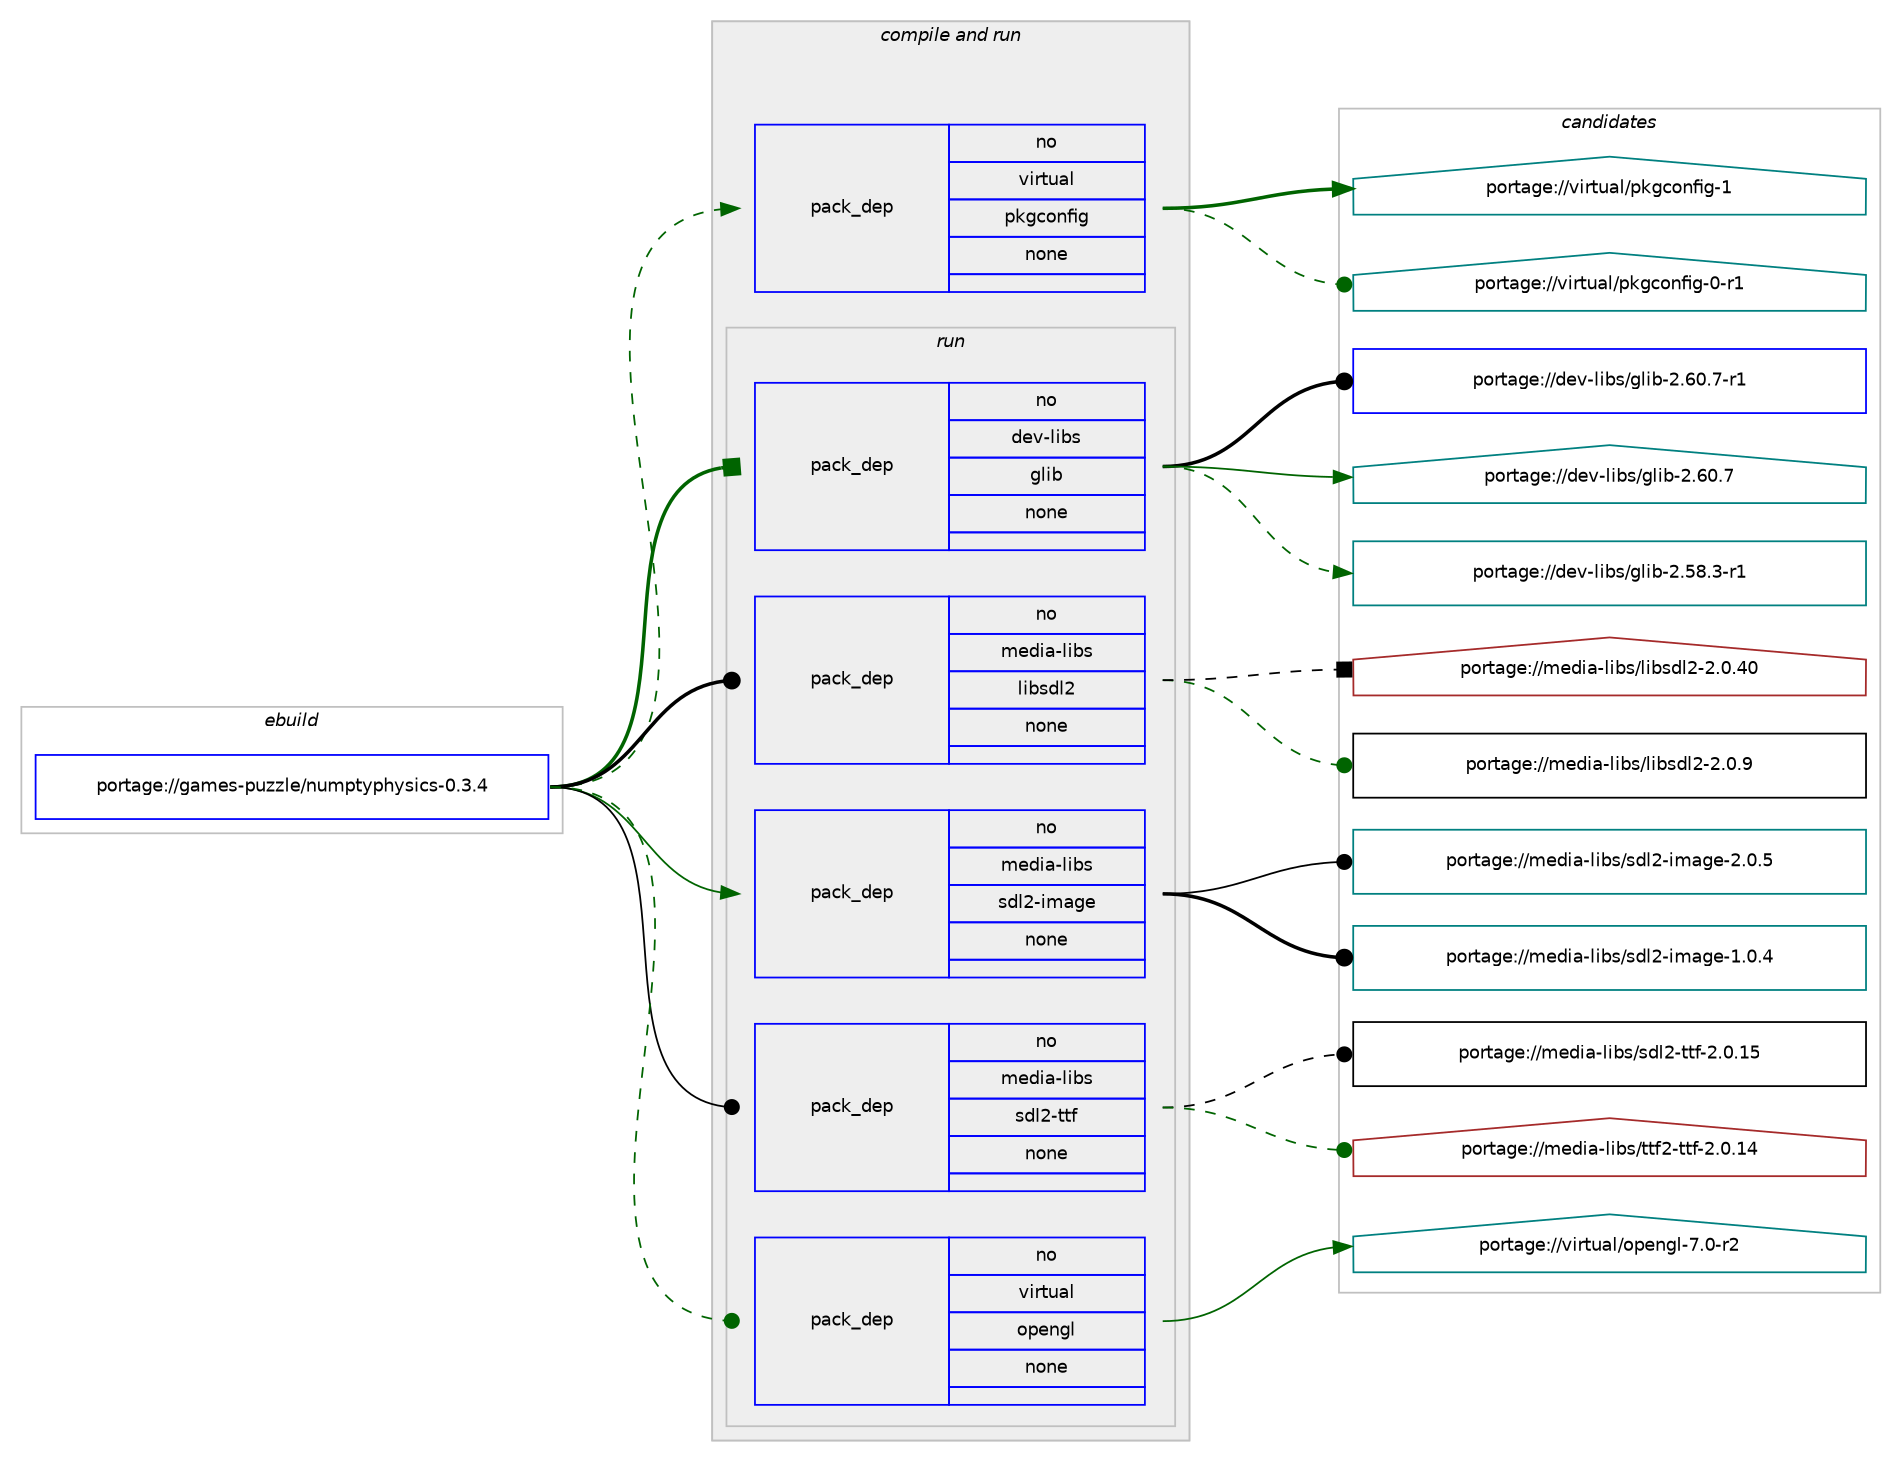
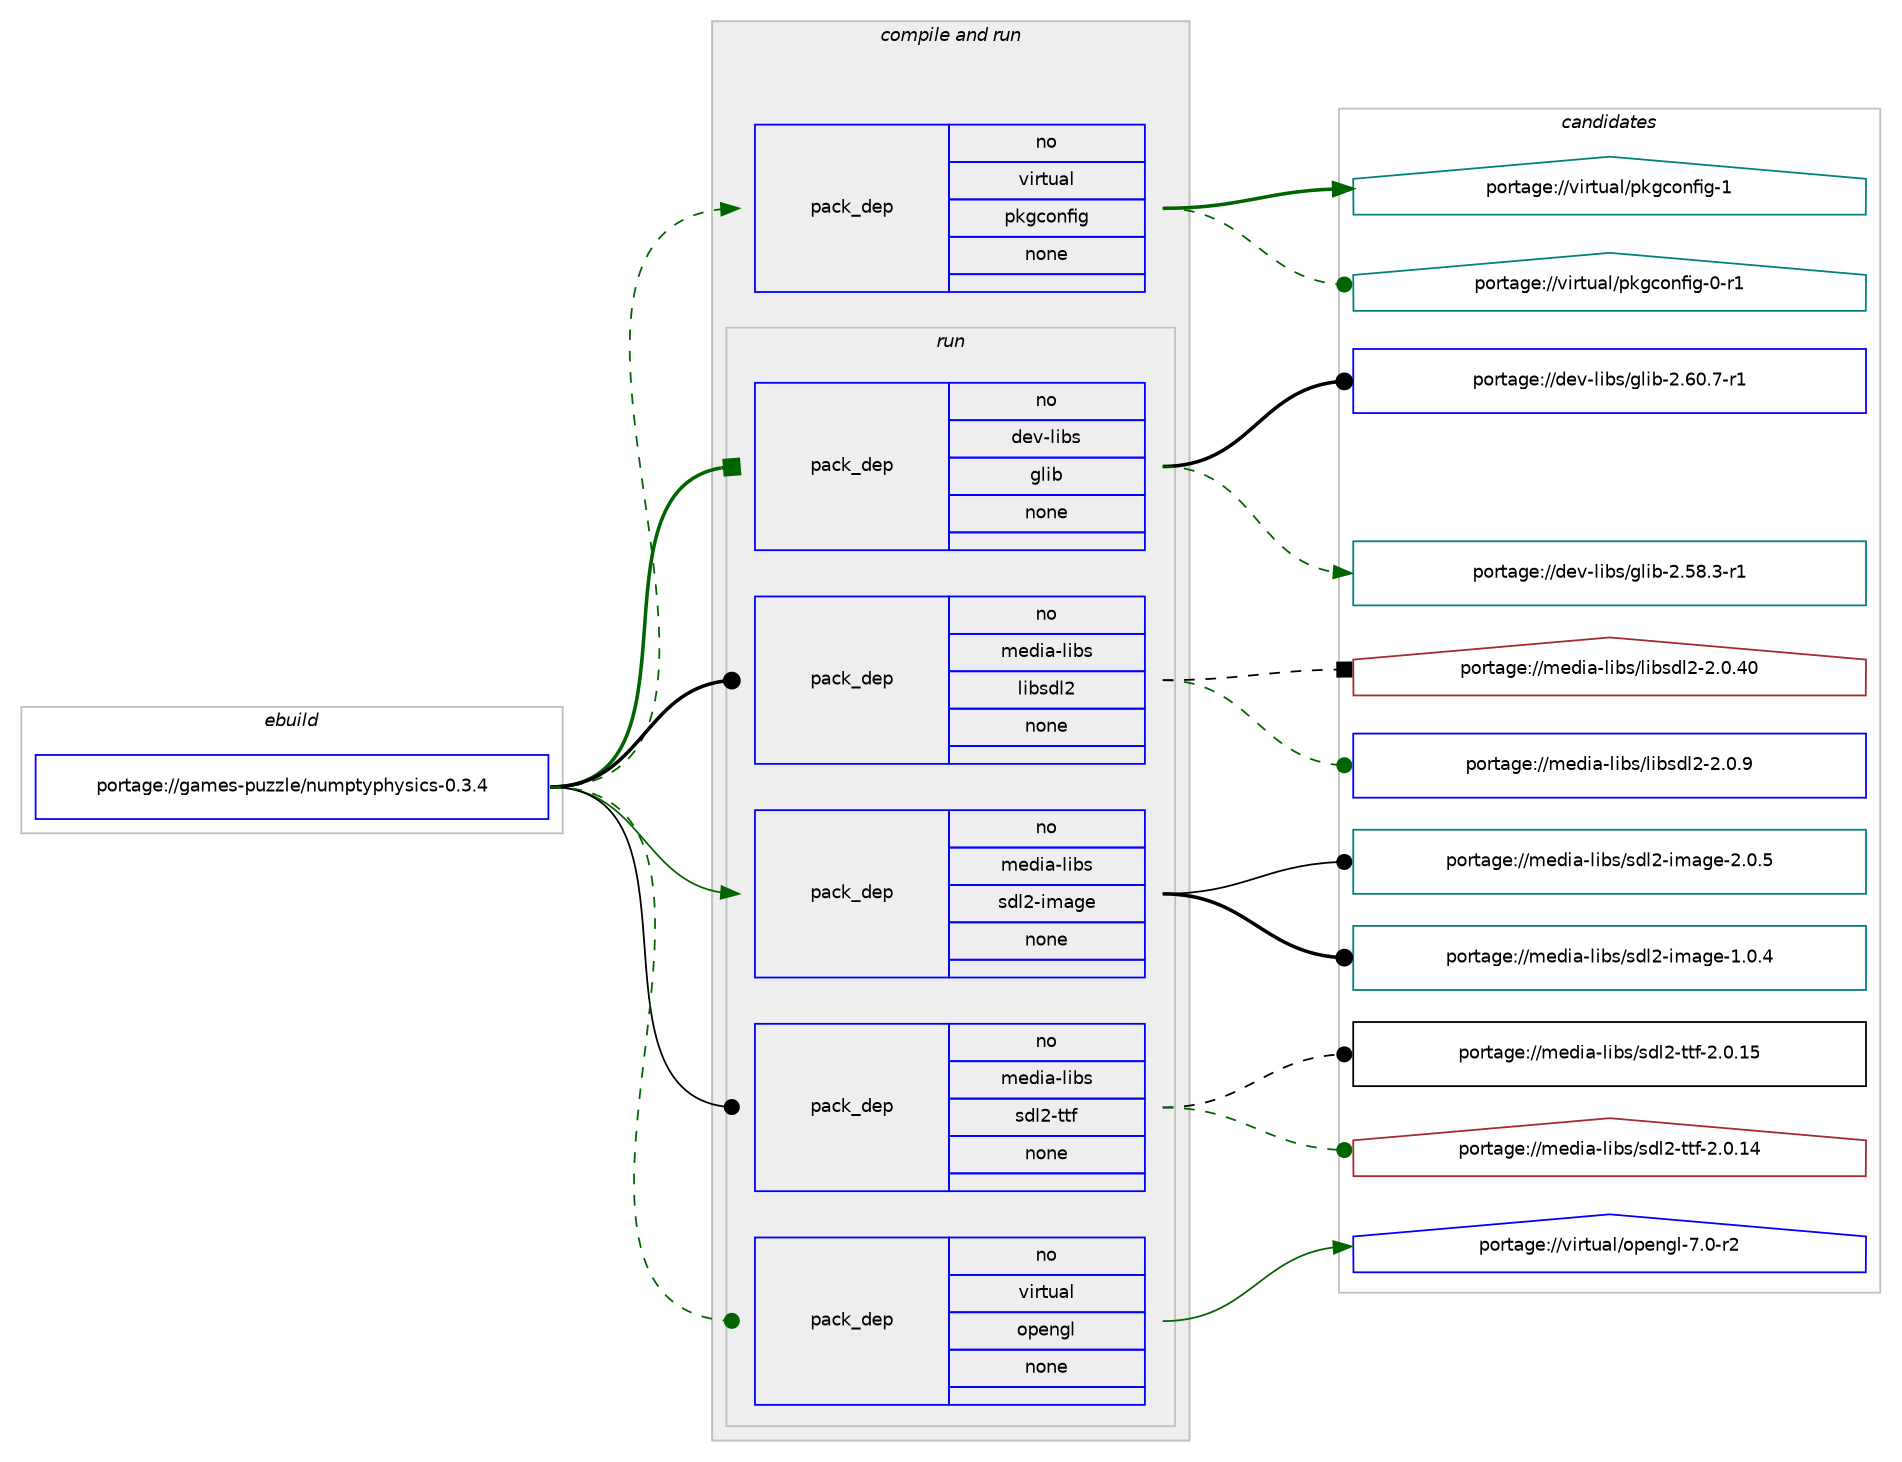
  digraph {
    compound=true
    concentrate=true
    fontname=Helvetica
    fontsize=10
    newrank=true
    rankdir=LR
    ranksep=1.5
    node [color=blue fontname=Helvetica fontsize=10 shape=box]
    edge [arrowhead=dot color=darkgreen headport=w style=dashed tailport=e weight=100]
    n1 [label="portage://games-puzzle/numptyphysics-0.3.4" width=4]
    n2 [label=<<TABLE BORDER="0" CELLBORDER="1" CELLSPACING="0" CELLPADDING="4" WIDTH="220"><TR><TD ROWSPAN="6" CELLPADDING="30">pack_dep</TD></TR><TR><TD WIDTH="110">no</TD></TR><TR><TD>virtual</TD></TR><TR><TD>pkgconfig</TD></TR><TR><TD>none</TD></TR><TR><TD></TD></TR></TABLE>> shape=none]
    n3 [label=<<TABLE BORDER="0" CELLBORDER="1" CELLSPACING="0" CELLPADDING="4" WIDTH="220"><TR><TD ROWSPAN="6" CELLPADDING="30">pack_dep</TD></TR><TR><TD WIDTH="110">no</TD></TR><TR><TD>dev-libs</TD></TR><TR><TD>glib</TD></TR><TR><TD>none</TD></TR><TR><TD></TD></TR></TABLE>> shape=none]
    n4 [label=<<TABLE BORDER="0" CELLBORDER="1" CELLSPACING="0" CELLPADDING="4" WIDTH="220"><TR><TD ROWSPAN="6" CELLPADDING="30">pack_dep</TD></TR><TR><TD WIDTH="110">no</TD></TR><TR><TD>media-libs</TD></TR><TR><TD>libsdl2</TD></TR><TR><TD>none</TD></TR><TR><TD></TD></TR></TABLE>> shape=none]
    n5 [label=<<TABLE BORDER="0" CELLBORDER="1" CELLSPACING="0" CELLPADDING="4" WIDTH="220"><TR><TD ROWSPAN="6" CELLPADDING="30">pack_dep</TD></TR><TR><TD WIDTH="110">no</TD></TR><TR><TD>media-libs</TD></TR><TR><TD>sdl2-image</TD></TR><TR><TD>none</TD></TR><TR><TD></TD></TR></TABLE>> shape=none]
    n6 [label=<<TABLE BORDER="0" CELLBORDER="1" CELLSPACING="0" CELLPADDING="4" WIDTH="220"><TR><TD ROWSPAN="6" CELLPADDING="30">pack_dep</TD></TR><TR><TD WIDTH="110">no</TD></TR><TR><TD>media-libs</TD></TR><TR><TD>sdl2-ttf</TD></TR><TR><TD>none</TD></TR><TR><TD></TD></TR></TABLE>> shape=none]
    n7 [label=<<TABLE BORDER="0" CELLBORDER="1" CELLSPACING="0" CELLPADDING="4" WIDTH="220"><TR><TD ROWSPAN="6" CELLPADDING="30">pack_dep</TD></TR><TR><TD WIDTH="110">no</TD></TR><TR><TD>virtual</TD></TR><TR><TD>opengl</TD></TR><TR><TD>none</TD></TR><TR><TD></TD></TR></TABLE>> shape=none]
    n8 [color=teal label="portage://virtual/pkgconfig-1" shape=house width=4]
    n9 [color=teal label="portage://virtual/pkgconfig-0-r1" shape=house width=4]
-   n10 [color=black label="portage://media-libs/libsdl2-2.0.9" width=4]
+   n10 [label="portage://media-libs/libsdl2-2.0.9" width=4]
    n11 [color=brown label="portage://media-libs/libsdl2-2.0.40" shape=house width=4]
    n12 [label="portage://dev-libs/glib-2.60.7-r1" width=4]
-   n13 [color=teal label="portage://dev-libs/glib-2.60.7" shape=house width=4]
    n14 [color=teal label="portage://dev-libs/glib-2.58.3-r1" width=4]
    n15 [color=teal label="portage://media-libs/sdl2-image-2.0.5" width=4]
    n16 [color=teal label="portage://media-libs/sdl2-image-1.0.4" width=4]
    n17 [color=black label="portage://media-libs/sdl2-ttf-2.0.15" width=4]
-   n18 [color=brown label="portage://media-libs/ttf2-ttf-2.0.14" shape=house width=4]
-   n19 [color=teal label="portage://virtual/opengl-7.0-r2" shape=house width=4]
+   n18 [color=brown label="portage://media-libs/sdl2-ttf-2.0.14" shape=house width=4]
+   n19 [label="portage://virtual/opengl-7.0-r2" shape=house width=4]
    subgraph cluster_1 {
      color=gray
      label=<<i>ebuild</i>>
      rank=same
      n1
    }
    subgraph cluster_2 {
      color=gray
      label=<<i>dependencies</i>>
      subgraph cluster_3 {
        color=gray
        fillcolor="#eeeeee"
        label=<<i>compile</i>>
        style=filled
        subgraph sub_4 {
          color=gray
          fillcolor="#eeeeee"
          label=<<i>compile</i>>
          style=filled
          n2
        }
      }
      subgraph cluster_5 {
        color=gray
        fillcolor="#eeeeee"
        label=<<i>compile and run</i>>
        style=filled
      }
      subgraph cluster_6 {
        color=gray
        fillcolor="#eeeeee"
        label=<<i>run</i>>
        style=filled
        subgraph sub_7 {
          color=gray
          fillcolor="#eeeeee"
          label=<<i>run</i>>
          style=filled
          n3
        }
        subgraph sub_8 {
          color=gray
          fillcolor="#eeeeee"
          label=<<i>run</i>>
          style=filled
          n4
        }
        subgraph sub_9 {
          color=gray
          fillcolor="#eeeeee"
          label=<<i>run</i>>
          style=filled
          n5
        }
        subgraph sub_10 {
          color=gray
          fillcolor="#eeeeee"
          label=<<i>run</i>>
          style=filled
          n6
        }
        subgraph sub_11 {
          color=gray
          fillcolor="#eeeeee"
          label=<<i>run</i>>
          style=filled
          n7
        }
      }
    }
    subgraph cluster_12 {
      color=gray
      label=<<i>candidates</i>>
      rank=same
      subgraph sub_13 {
        color=black
        label=<<i>candidates</i>>
        nodesep=1
        rank=same
        n8
        n9
      }
      subgraph sub_14 {
        color=black
        label=<<i>candidates</i>>
        nodesep=1
        rank=same
        n10
        n11
      }
      subgraph sub_15 {
        color=black
        label=<<i>candidates</i>>
        nodesep=1
        rank=same
        n12
-       n13
        n14
      }
      subgraph sub_16 {
        color=black
        label=<<i>candidates</i>>
        nodesep=1
        rank=same
        n15
        n16
      }
      subgraph sub_17 {
        color=black
        label=<<i>candidates</i>>
        nodesep=1
        rank=same
        n17
        n18
      }
      subgraph sub_18 {
        color=black
        label=<<i>candidates</i>>
        nodesep=1
        rank=same
        n19
      }
    }
    n1 -> n2 [arrowhead=normal weight=20]
    n1 -> n3 [arrowhead=box style=bold weight=20]
    n1 -> n4 [color=black style=bold weight=20]
    n1 -> n5 [arrowhead=normal style=solid weight=20]
    n1 -> n6 [color=black style=solid weight=20]
    n1 -> n7 [weight=20]
    n2 -> n8 [arrowhead=normal style=bold]
    n2 -> n9
    n3 -> n12 [color=black style=bold]
-   n3 -> n13 [arrowhead=normal style=solid]
    n3 -> n14 [arrowhead=normal]
    n4 -> n10
    n4 -> n11 [arrowhead=box color=black]
    n5 -> n15 [color=black style=solid]
    n5 -> n16 [color=black style=bold]
    n6 -> n17 [color=black]
    n6 -> n18
    n7 -> n19 [arrowhead=normal style=solid]
  }
